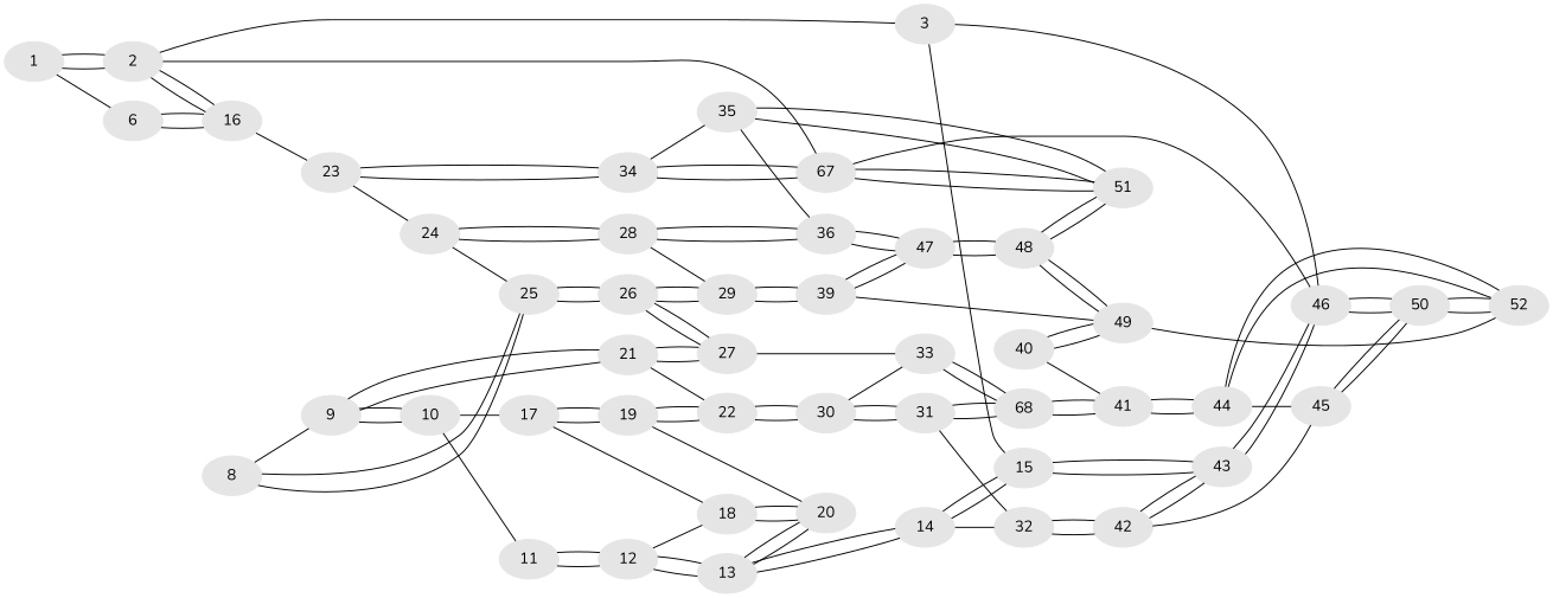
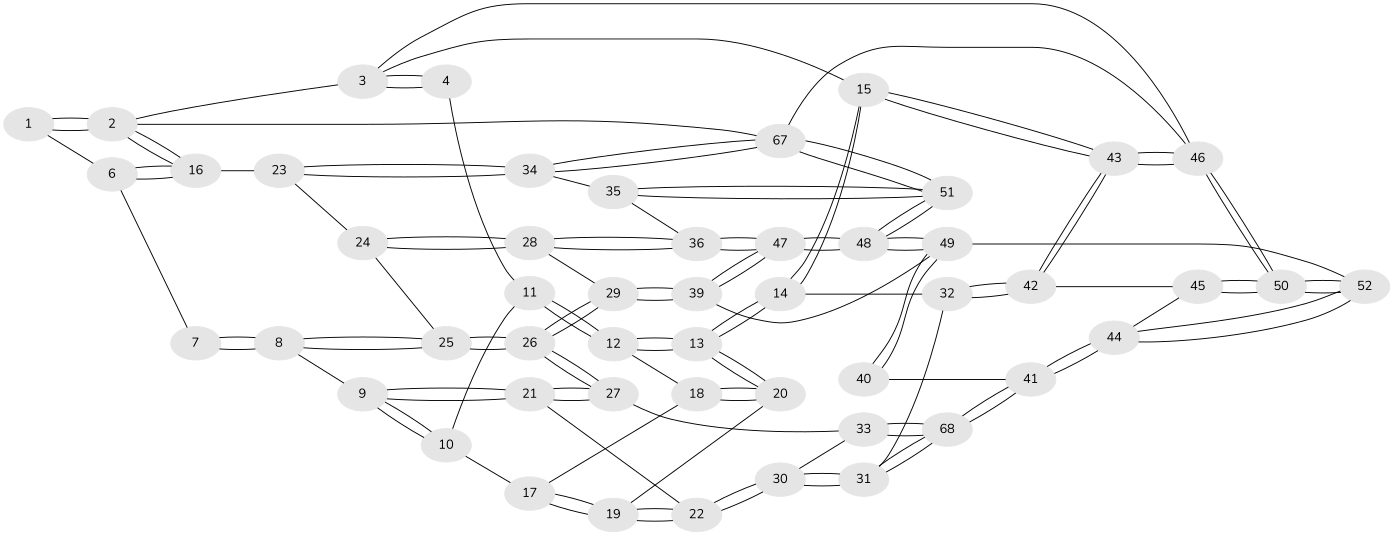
  graph {
    fontname=Nunito
    rankdir=LR
    node [color=gray90 fontname=Nunito style=filled]
    edge [fontname=Nunito]
    1
    2
    6
    3
    16
    n6 [label=67]
+   7
+   4
    15
    46
    23
    51
    11
    43
    50
    12
    8
    9
    25
    10
    21
    26
    17
    22
    27
    18
    19
    13
    14
    20
    32
    42
    24
    34
    30
    33
    31
    28
    35
    29
    36
    39
    n43 [label=68]
    47
    49
    41
    45
    48
    44
    40
    52
    1 -- 2
    1 -- 2
    1 -- 6
    2 -- 3
    2 -- 16
    2 -- 16
    2 -- n6
    6 -- 16
    6 -- 16
+   6 -- 7
+   3 -- 4
+   3 -- 4
    3 -- 15
    3 -- 46
    16 -- 23
    n6 -- 46
    n6 -- 51
    n6 -- 51
+   7 -- 8
+   7 -- 8
+   4 -- 11
    15 -- 43
    15 -- 43
    46 -- 50
    46 -- 50
    23 -- 24
    23 -- 34
    23 -- 34
    11 -- 12
    11 -- 12
    43 -- 46
    43 -- 46
    50 -- 52
    50 -- 52
    12 -- 18
    12 -- 13
    12 -- 13
    8 -- 9
    8 -- 25
    8 -- 25
    9 -- 10
    9 -- 10
    9 -- 21
    9 -- 21
    25 -- 26
    25 -- 26
    10 -- 11
    10 -- 17
    21 -- 22
    21 -- 27
    21 -- 27
    26 -- 27
    26 -- 27
    26 -- 29
    26 -- 29
    17 -- 18
    17 -- 19
    17 -- 19
    22 -- 30
    22 -- 30
    27 -- 33
    18 -- 20
    18 -- 20
    19 -- 22
    19 -- 22
    19 -- 20
    13 -- 14
    13 -- 14
    13 -- 20
    13 -- 20
    14 -- 15
    14 -- 15
    14 -- 32
    32 -- 42
    32 -- 42
    42 -- 43
    42 -- 43
    42 -- 45
    24 -- 25
    24 -- 28
    24 -- 28
    34 -- n6
    34 -- n6
    34 -- 35
    30 -- 33
    30 -- 31
    30 -- 31
    33 -- n43
    33 -- n43
    31 -- 32
    31 -- n43
    31 -- n43
    28 -- 29
    28 -- 36
    28 -- 36
    35 -- 51
    35 -- 51
    35 -- 36
    29 -- 39
    29 -- 39
    36 -- 47
    36 -- 47
    39 -- 47
    39 -- 47
    39 -- 49
    n43 -- 41
    n43 -- 41
    47 -- 48
    47 -- 48
    49 -- 52
    41 -- 44
    41 -- 44
    45 -- 50
    45 -- 50
    48 -- 51
    48 -- 51
    48 -- 49
    48 -- 49
    44 -- 45
    44 -- 52
    44 -- 52
    40 -- 49
    40 -- 49
    40 -- 41
  }
